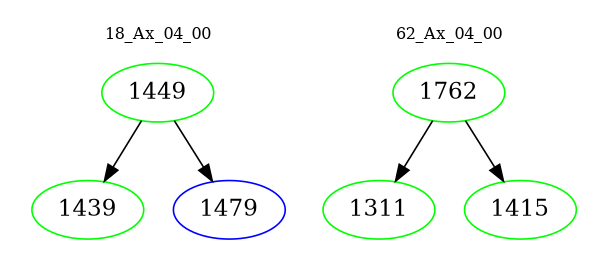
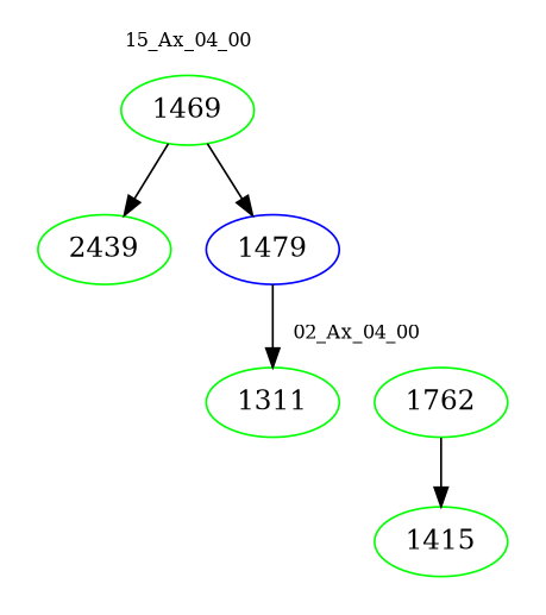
  digraph {
    node [color=green]
    edge [color=black]
-   n1 [label=1449]
-   n2 [label=1439]
+   n1 [label=1469]
+   n2 [label=2439]
    n3 [color=blue label=1479]
    n4 [label=1762]
    n5 [label=1311]
    n6 [label=1415]
    subgraph cluster_1 {
      color=white
      fontsize=10
-     label="18_Ax_04_00"
+     label="15_Ax_04_00"
      n1
      n2
      n3
    }
    subgraph cluster_2 {
      color=white
      fontsize=10
-     label="62_Ax_04_00"
+     label="02_Ax_04_00"
      n4
      n5
      n6
    }
    n1 -> n2
    n1 -> n3
-   n4 -> n5
+   n3 -> n5
    n4 -> n6
  }
